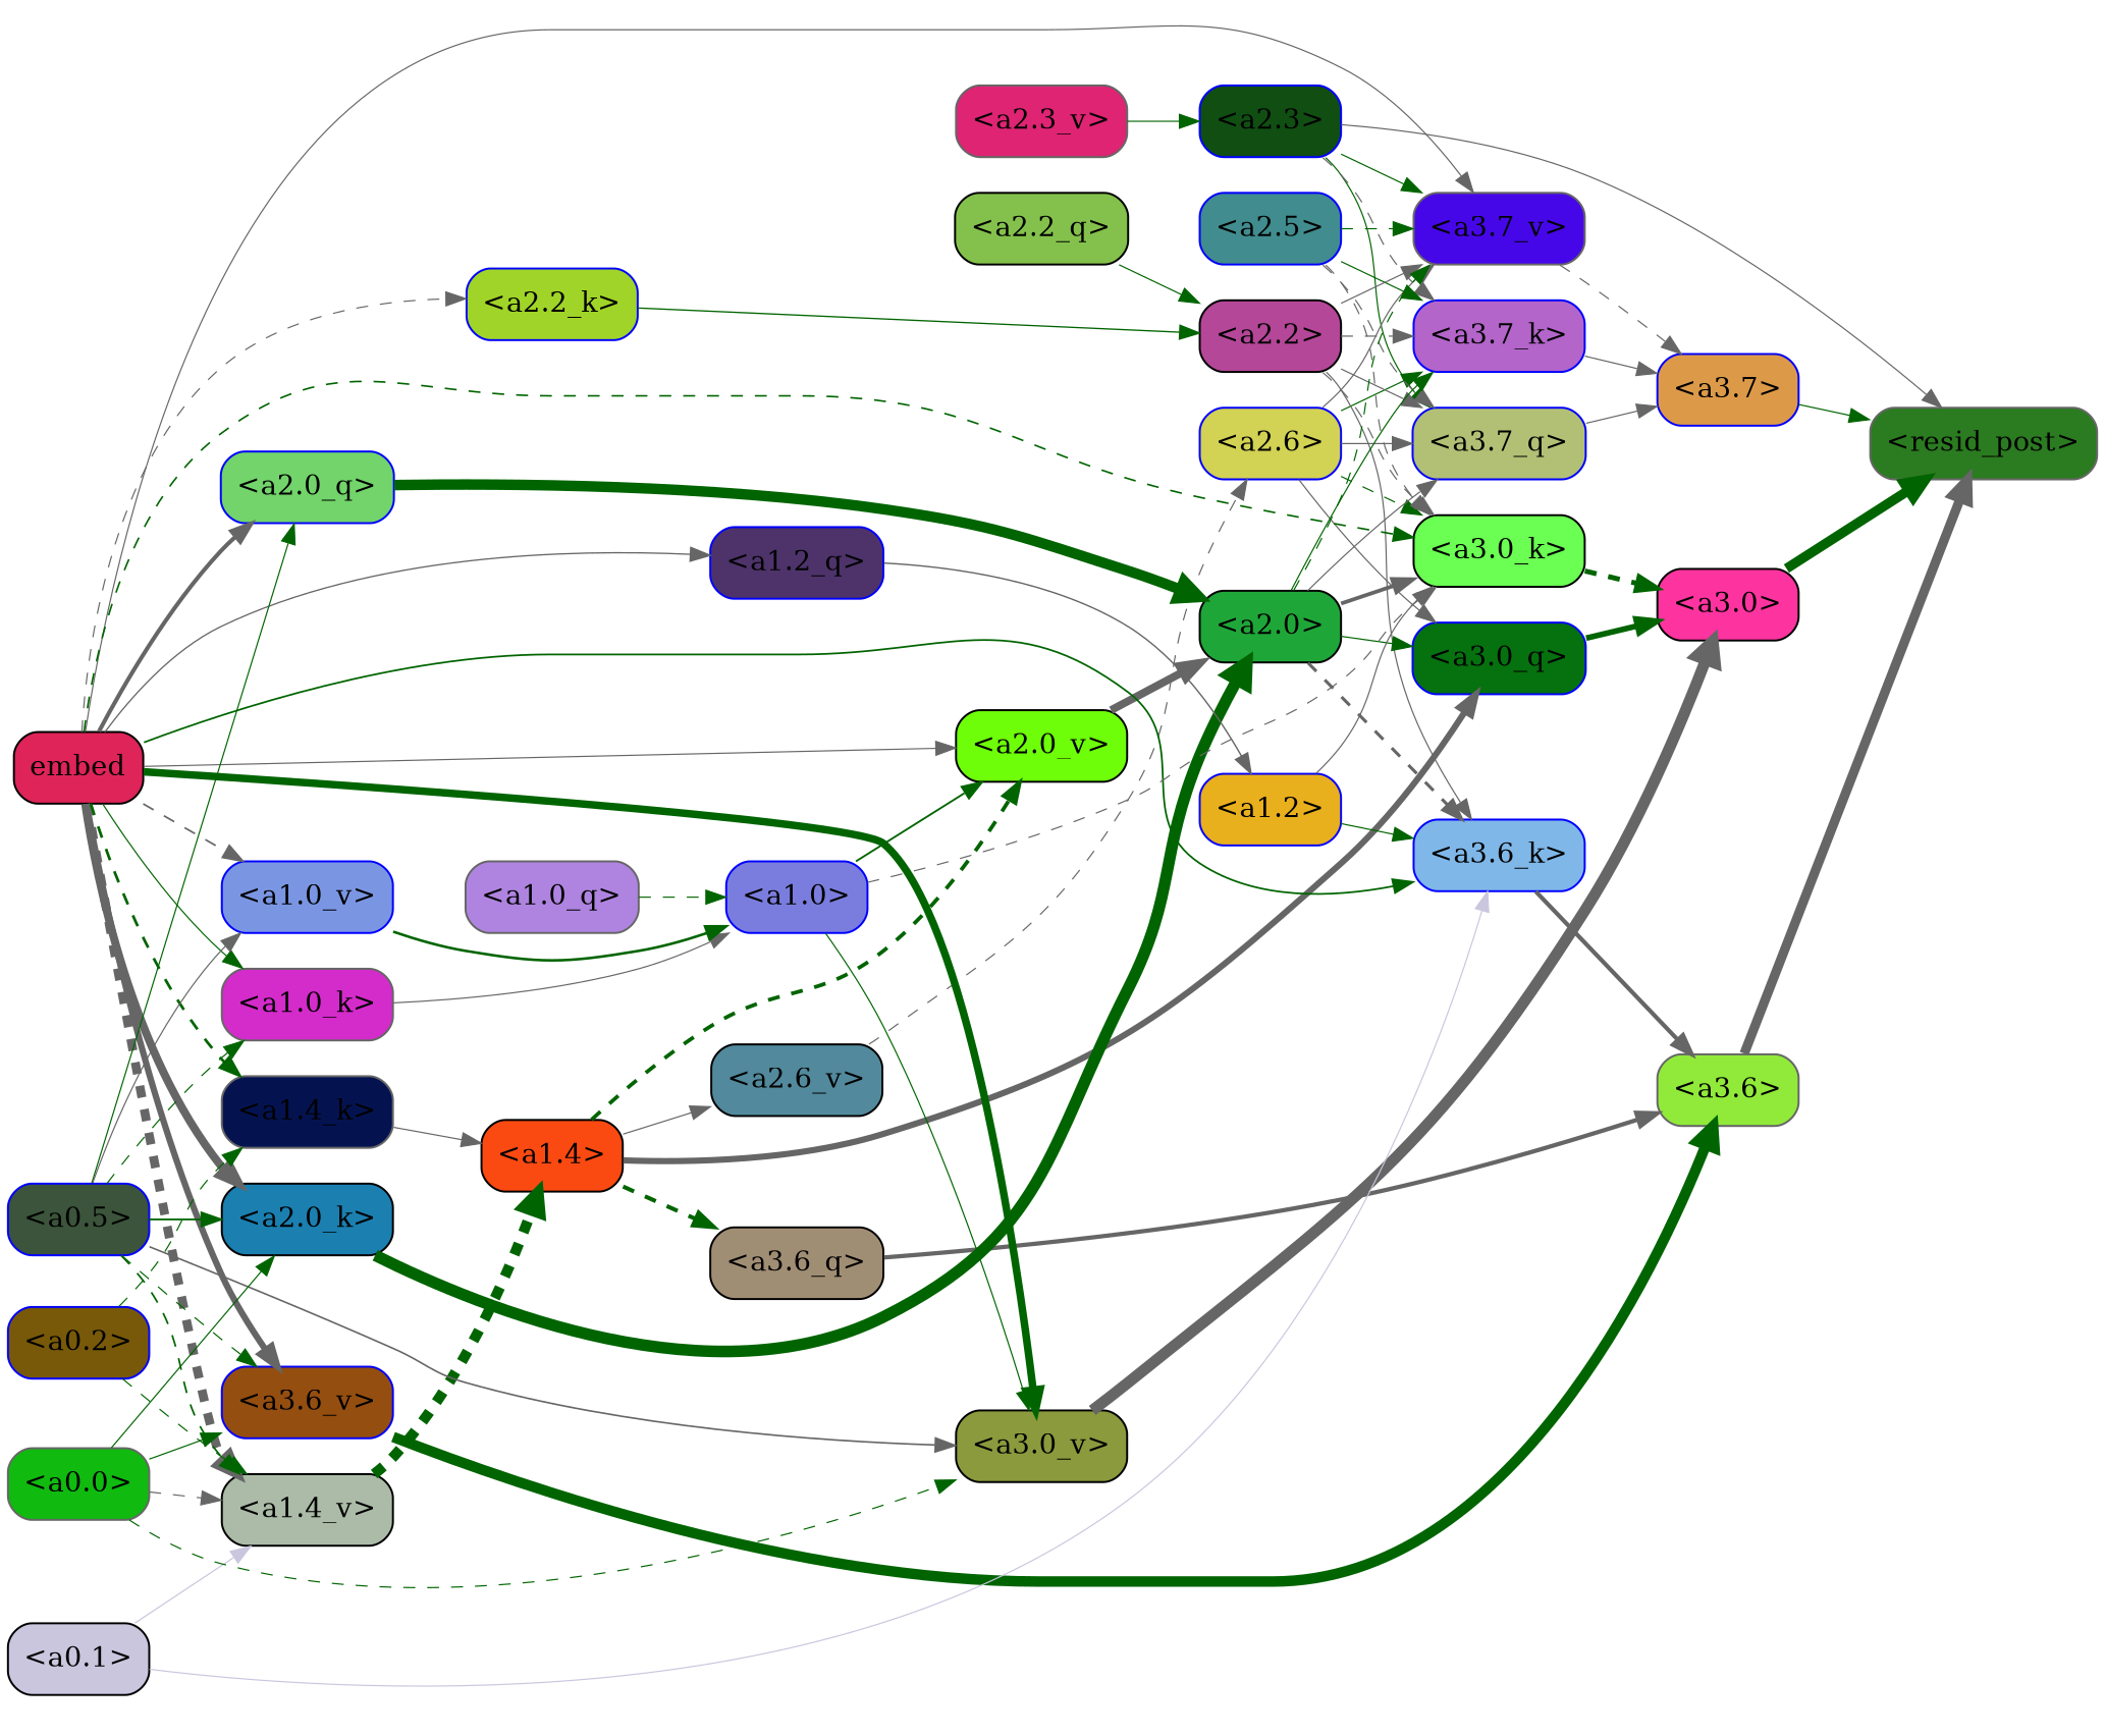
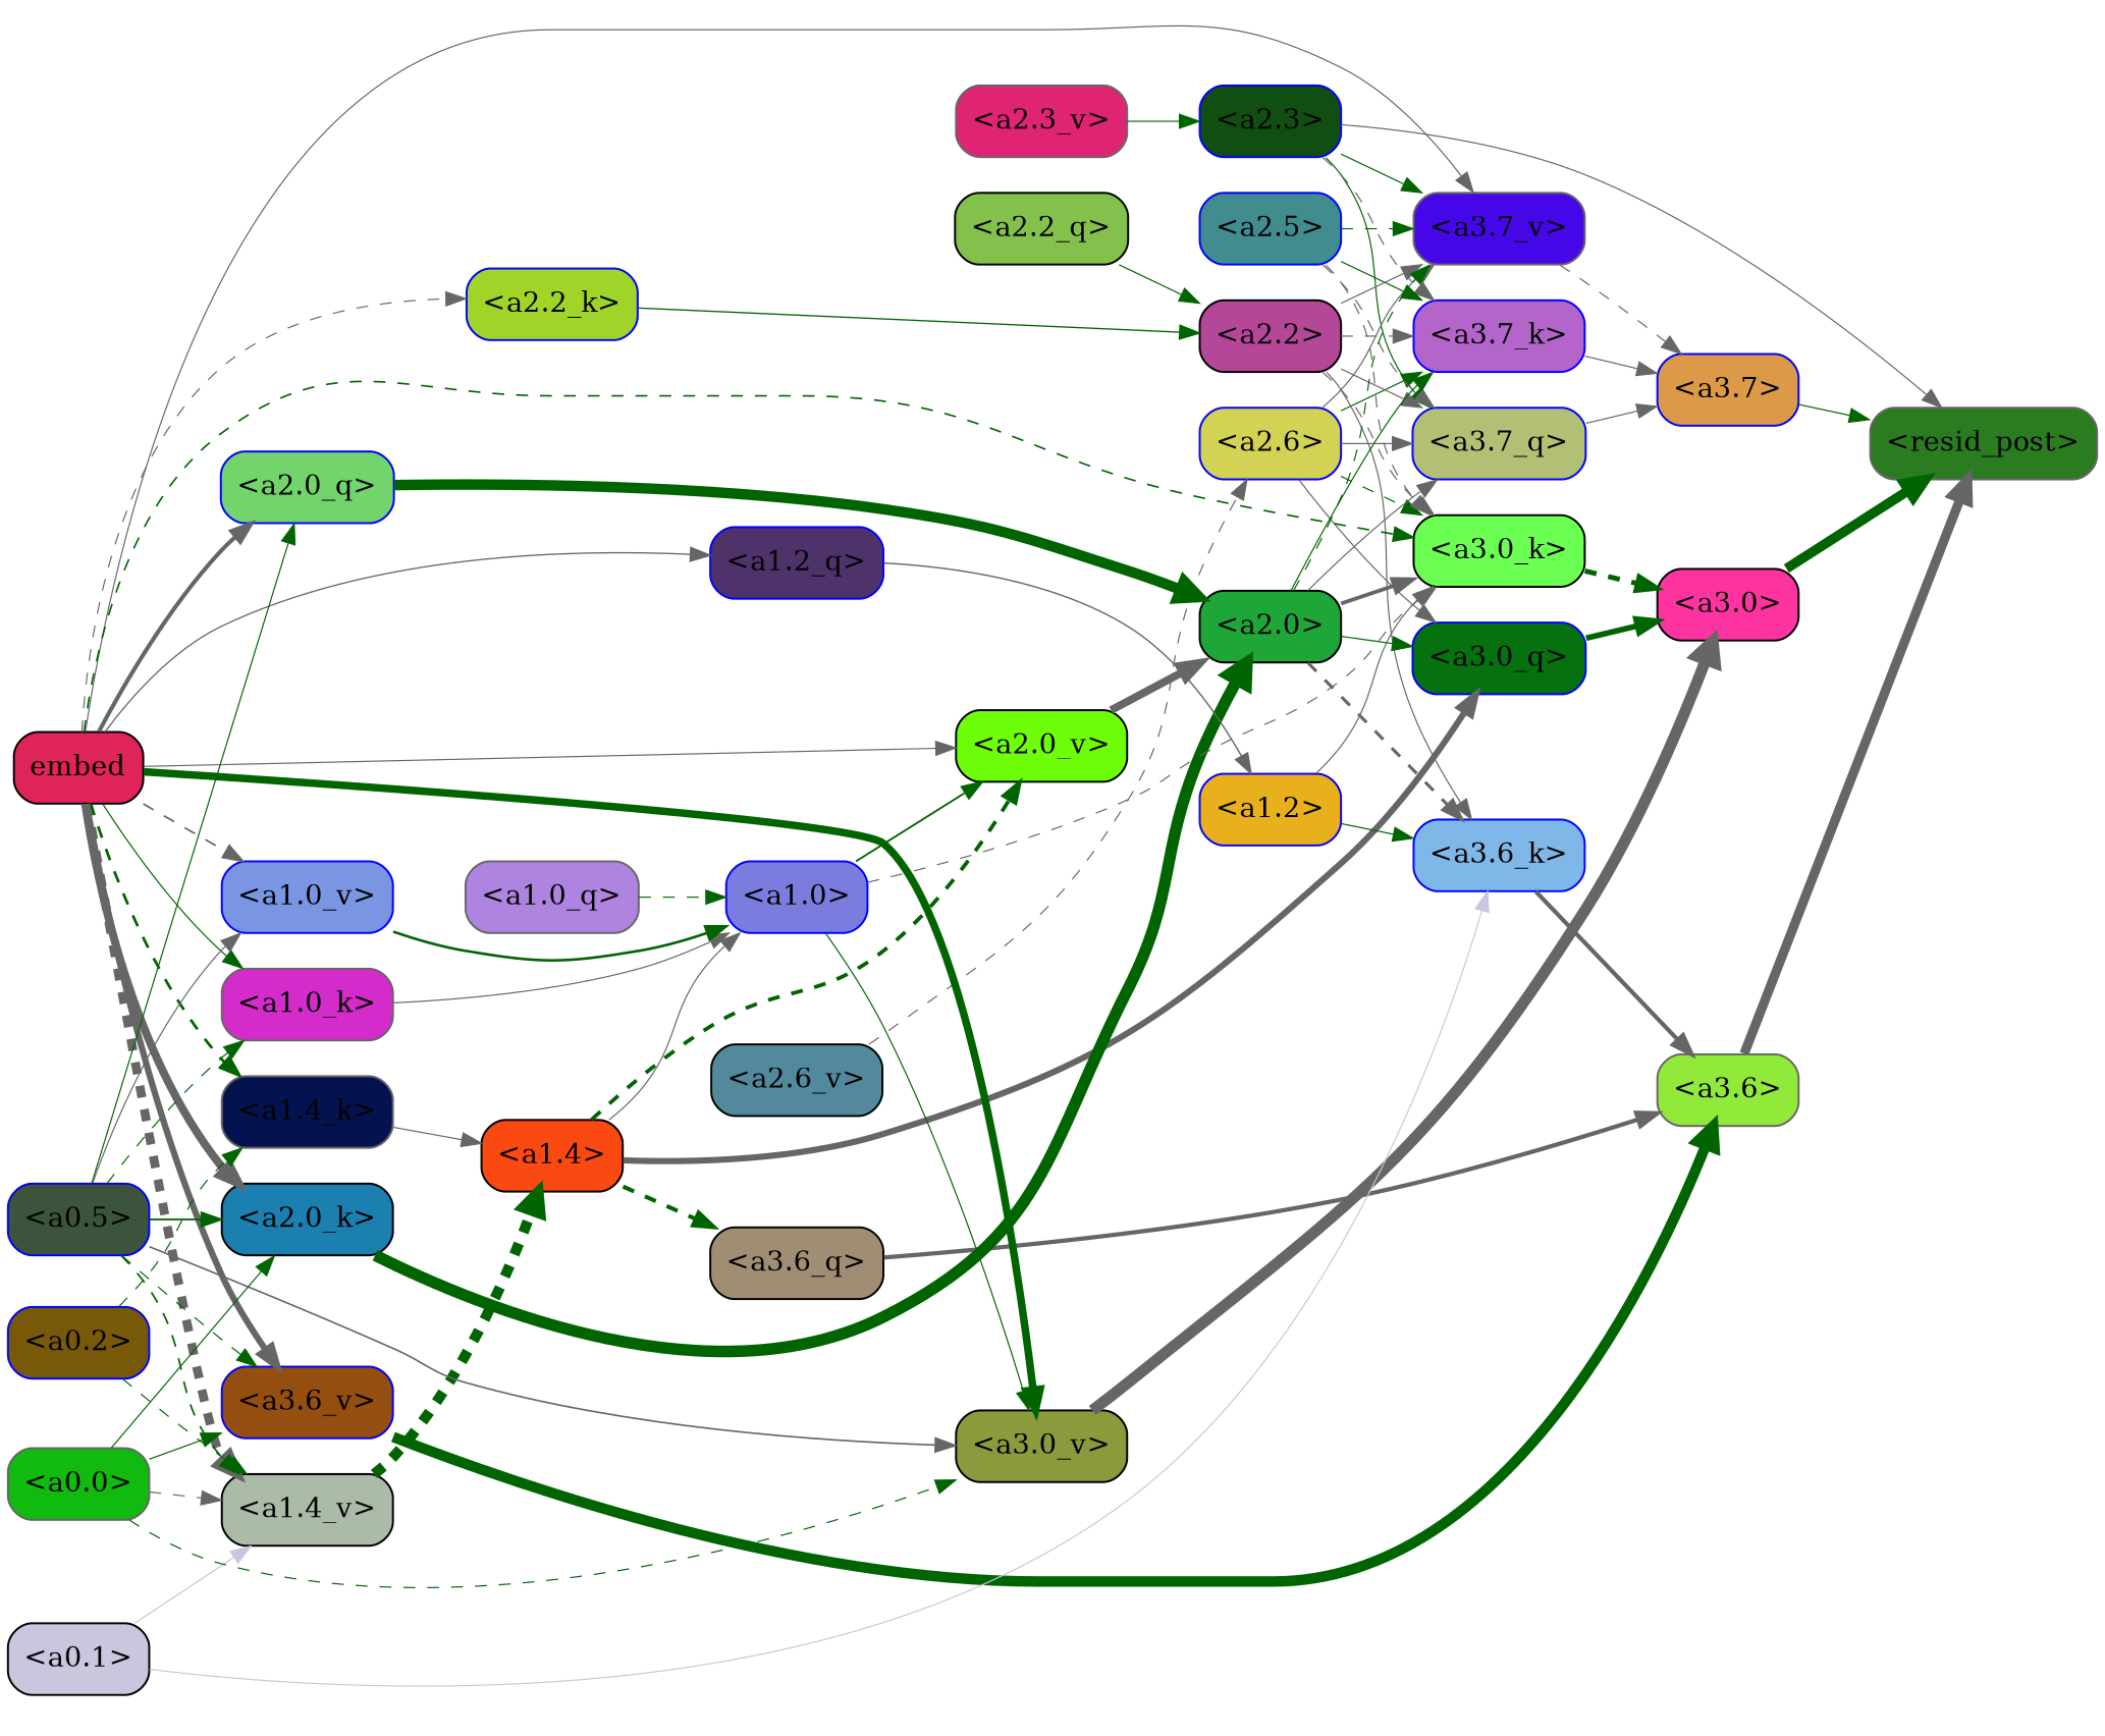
  strict digraph {
    fontname="DejaVu Serif"
    rankdir=LR
    splines=true
    node [color=blue fontname="DejaVu Serif" shape=box style="filled, rounded"]
    edge [color=gray40 fontname="DejaVu Serif" penwidth=0.6 style=dashed]
    "<a3.7>" [fillcolor="#dc9a49"]
    "<resid_post>" [color=gray40 fillcolor="#2b7b20"]
    "<a3.6>" [color=gray40 fillcolor="#91ea3a"]
    "<a3.0>" [color=black fillcolor="#fd349f"]
    "<a2.3>" [fillcolor="#104e12"]
    "<a3.7_q>" [fillcolor="#b2c076"]
    "<a3.7_k>" [fillcolor="#b365ca"]
    "<a3.7_v>" [color=gray40 fillcolor="#4607e8"]
    "<a3.6_q>" [color=black fillcolor="#a08e74"]
    "<a3.0_q>" [fillcolor="#06710f"]
    "<a3.6_k>" [fillcolor="#7fb7e8"]
    "<a3.0_k>" [color=black fillcolor="#6aff52"]
    "<a3.6_v>" [fillcolor="#944e10"]
    "<a3.0_v>" [color=black fillcolor="#8a9a3d"]
    "<a2.6>" [fillcolor="#d2d254"]
    "<a2.5>" [fillcolor="#418c8e"]
    "<a2.2>" [color=black fillcolor="#b44798"]
    "<a2.0>" [color=black fillcolor="#1fa638"]
    "<a1.4>" [color=black fillcolor="#fa4a12"]
    "<a2.6_v>" [color=black fillcolor="#52899c"]
    "<a2.0_v>" [color=black fillcolor="#6efe0a"]
    "<a1.2>" [fillcolor="#e9b01e"]
    "<a0.1>" [color=black fillcolor="#c9c6de"]
    "<a1.4_v>" [color=black fillcolor="#abbba7"]
    embed [color=black fillcolor="#de2459"]
    "<a2.0_q>" [fillcolor="#72d46b"]
    "<a2.2_k>" [fillcolor="#a0d428"]
    "<a2.0_k>" [color=black fillcolor="#1b7fb0"]
    "<a1.2_q>" [fillcolor="#4d336a"]
    "<a1.4_k>" [color=gray40 fillcolor="#041350"]
    "<a1.0_k>" [color=gray40 fillcolor="#d42bcb"]
    "<a1.0_v>" [fillcolor="#7a96e3"]
    "<a1.0>" [fillcolor="#7a7ddd"]
    "<a0.5>" [fillcolor="#3b543b"]
    "<a0.0>" [color=gray40 fillcolor="#10ba0f"]
    "<a2.2_q>" [color=black fillcolor="#84c14c"]
    "<a2.3_v>" [color=gray40 fillcolor="#de2473"]
    "<a1.0_q>" [color=gray40 fillcolor="#af84e0"]
    "<a0.2>" [fillcolor="#775909"]
    "<a3.7>" -> "<resid_post>" [color=darkgreen style=bold]
    "<a3.6>" -> "<resid_post>" [penwidth=4.751592040061951 style=solid]
    "<a3.0>" -> "<resid_post>" [color=darkgreen penwidth=4.904066681861877 style=solid]
    "<a2.3>" -> "<resid_post>" [style=bold]
    "<a2.3>" -> "<a3.7_q>" [color=darkgreen style=bold]
    "<a2.3>" -> "<a3.7_k>" [penwidth=0.6069068089127541]
    "<a2.3>" -> "<a3.7_v>" [color=darkgreen style=solid]
    "<a3.7_q>" -> "<a3.7>" [style=bold]
    "<a3.7_k>" -> "<a3.7>" [style=bold]
    "<a3.7_v>" -> "<a3.7>"
    "<a3.6_q>" -> "<a3.6>" [penwidth=2.160832464694977 style=solid]
    "<a3.0_q>" -> "<a3.0>" [color=darkgreen penwidth=2.870753765106201 style=solid]
    "<a3.6_k>" -> "<a3.6>" [penwidth=2.13908451795578 style=solid]
    "<a3.0_k>" -> "<a3.0>" [color=darkgreen penwidth=2.520303964614868]
    "<a3.6_v>" -> "<a3.6>" [color=darkgreen penwidth=5.297133803367615 style=bold]
    "<a3.0_v>" -> "<a3.0>" [penwidth=5.680712580680847 style=bold]
    "<a2.6>" -> "<a3.7_q>" [style=solid]
    "<a2.6>" -> "<a3.7_k>" [color=darkgreen style=solid]
    "<a2.6>" -> "<a3.7_v>" [style=solid]
    "<a2.6>" -> "<a3.0_q>" [style=bold]
    "<a2.6>" -> "<a3.0_k>" [color=darkgreen]
    "<a2.5>" -> "<a3.7_q>"
    "<a2.5>" -> "<a3.7_k>" [color=darkgreen style=bold]
    "<a2.5>" -> "<a3.7_v>" [color=darkgreen]
    "<a2.5>" -> "<a3.0_k>"
    "<a2.2>" -> "<a3.7_q>" [style=solid]
    "<a2.2>" -> "<a3.7_k>"
    "<a2.2>" -> "<a3.7_v>" [style=solid]
    "<a2.2>" -> "<a3.6_k>" [style=bold]
    "<a2.2>" -> "<a3.0_k>"
    "<a2.0>" -> "<a3.7_q>" [style=solid]
    "<a2.0>" -> "<a3.7_k>" [color=darkgreen style=bold]
    "<a2.0>" -> "<a3.7_v>" [color=darkgreen]
    "<a2.0>" -> "<a3.0_q>" [color=darkgreen style=bold]
    "<a2.0>" -> "<a3.6_k>" [penwidth=1.564806342124939]
    "<a2.0>" -> "<a3.0_k>" [penwidth=1.9353990852832794 style=bold]
    "<a1.4>" -> "<a3.6_q>" [color=darkgreen penwidth=2.0727532356977463]
    "<a1.4>" -> "<a3.0_q>" [penwidth=3.1279823780059814 style=bold]
-   "<a1.4>" -> "<a2.6_v>" [style=bold]
+   "<a1.4>" -> "<a1.0>" [style=bold]
    "<a1.4>" -> "<a2.0_v>" [color=darkgreen penwidth=1.9170897603034973]
    "<a2.6_v>" -> "<a2.6>"
    "<a2.0_v>" -> "<a2.0>" [penwidth=3.9621697664260864 style=solid]
    "<a1.2>" -> "<a3.6_k>" [color=darkgreen style=bold]
    "<a1.2>" -> "<a3.0_k>" [style=bold]
    "<a0.1>" -> "<a3.6_k>" [color="#c9c6de" style=""]
    "<a0.1>" -> "<a1.4_v>" [color="#c9c6de" penwidth=0.6202214732766151 style=""]
    "<a1.4_v>" -> "<a1.4>" [color=darkgreen penwidth=5.280138969421387]
    embed -> "<a3.7_v>" [style=bold]
-   embed -> "<a3.6_k>" [color=darkgreen penwidth=0.8915999233722687 style=bold]
    embed -> "<a3.0_k>" [color=darkgreen penwidth=0.832088902592659]
    embed -> "<a3.6_v>" [penwidth=3.1840110421180725 style=bold]
    embed -> "<a3.0_v>" [color=darkgreen penwidth=3.8132747188210487 style=bold]
    embed -> "<a2.0_v>" [style=solid]
    embed -> "<a1.4_v>" [penwidth=4.4888065457344055]
    embed -> "<a2.0_q>" [penwidth=2.084651827812195 style=solid]
    embed -> "<a2.2_k>"
    embed -> "<a2.0_k>" [penwidth=4.084526404738426 style=bold]
    embed -> "<a1.2_q>" [penwidth=0.6670737266540527 style=bold]
    embed -> "<a1.4_k>" [color=darkgreen penwidth=1.3912410736083984]
    embed -> "<a1.0_k>" [color=darkgreen style=solid]
    embed -> "<a1.0_v>" [penwidth=0.8796700537204742]
    "<a2.0_q>" -> "<a2.0>" [color=darkgreen penwidth=5.29856276512146 style=bold]
    "<a2.2_k>" -> "<a2.2>" [color=darkgreen penwidth=0.6722683310508728 style=bold]
    "<a2.0_k>" -> "<a2.0>" [color=darkgreen penwidth=5.859246134757996 style=solid]
    "<a1.2_q>" -> "<a1.2>" [penwidth=0.7185482024215162 style=solid]
    "<a1.4_k>" -> "<a1.4>" [style=bold]
    "<a1.0_k>" -> "<a1.0>" [style=solid]
    "<a1.0_v>" -> "<a1.0>" [color=darkgreen penwidth=1.318962275981903 style=solid]
    "<a1.0>" -> "<a3.0_k>"
    "<a1.0>" -> "<a3.0_v>" [color=darkgreen style=solid]
    "<a1.0>" -> "<a2.0_v>" [color=darkgreen penwidth=0.9450988052412868 style=solid]
    "<a0.5>" -> "<a3.6_v>" [color=darkgreen]
    "<a0.5>" -> "<a3.0_v>" [penwidth=0.8331108838319778 style=solid]
    "<a0.5>" -> "<a1.4_v>" [color=darkgreen penwidth=0.8757842034101486]
    "<a0.5>" -> "<a2.0_q>" [color=darkgreen style=bold]
    "<a0.5>" -> "<a2.0_k>" [color=darkgreen penwidth=0.9412797391414642 style=solid]
    "<a0.5>" -> "<a1.0_k>" [color=darkgreen]
    "<a0.5>" -> "<a1.0_v>" [style=bold]
    "<a0.0>" -> "<a3.6_v>" [color=darkgreen style=solid]
    "<a0.0>" -> "<a3.0_v>" [color=darkgreen]
    "<a0.0>" -> "<a1.4_v>"
    "<a0.0>" -> "<a2.0_k>" [color=darkgreen style=solid]
    "<a2.2_q>" -> "<a2.2>" [color=darkgreen style=solid]
    "<a2.3_v>" -> "<a2.3>" [color=darkgreen style=solid]
    "<a1.0_q>" -> "<a1.0>" [color=darkgreen]
    "<a0.2>" -> "<a1.4_v>" [color=darkgreen]
    "<a0.2>" -> "<a1.4_k>" [color=darkgreen]
  }
